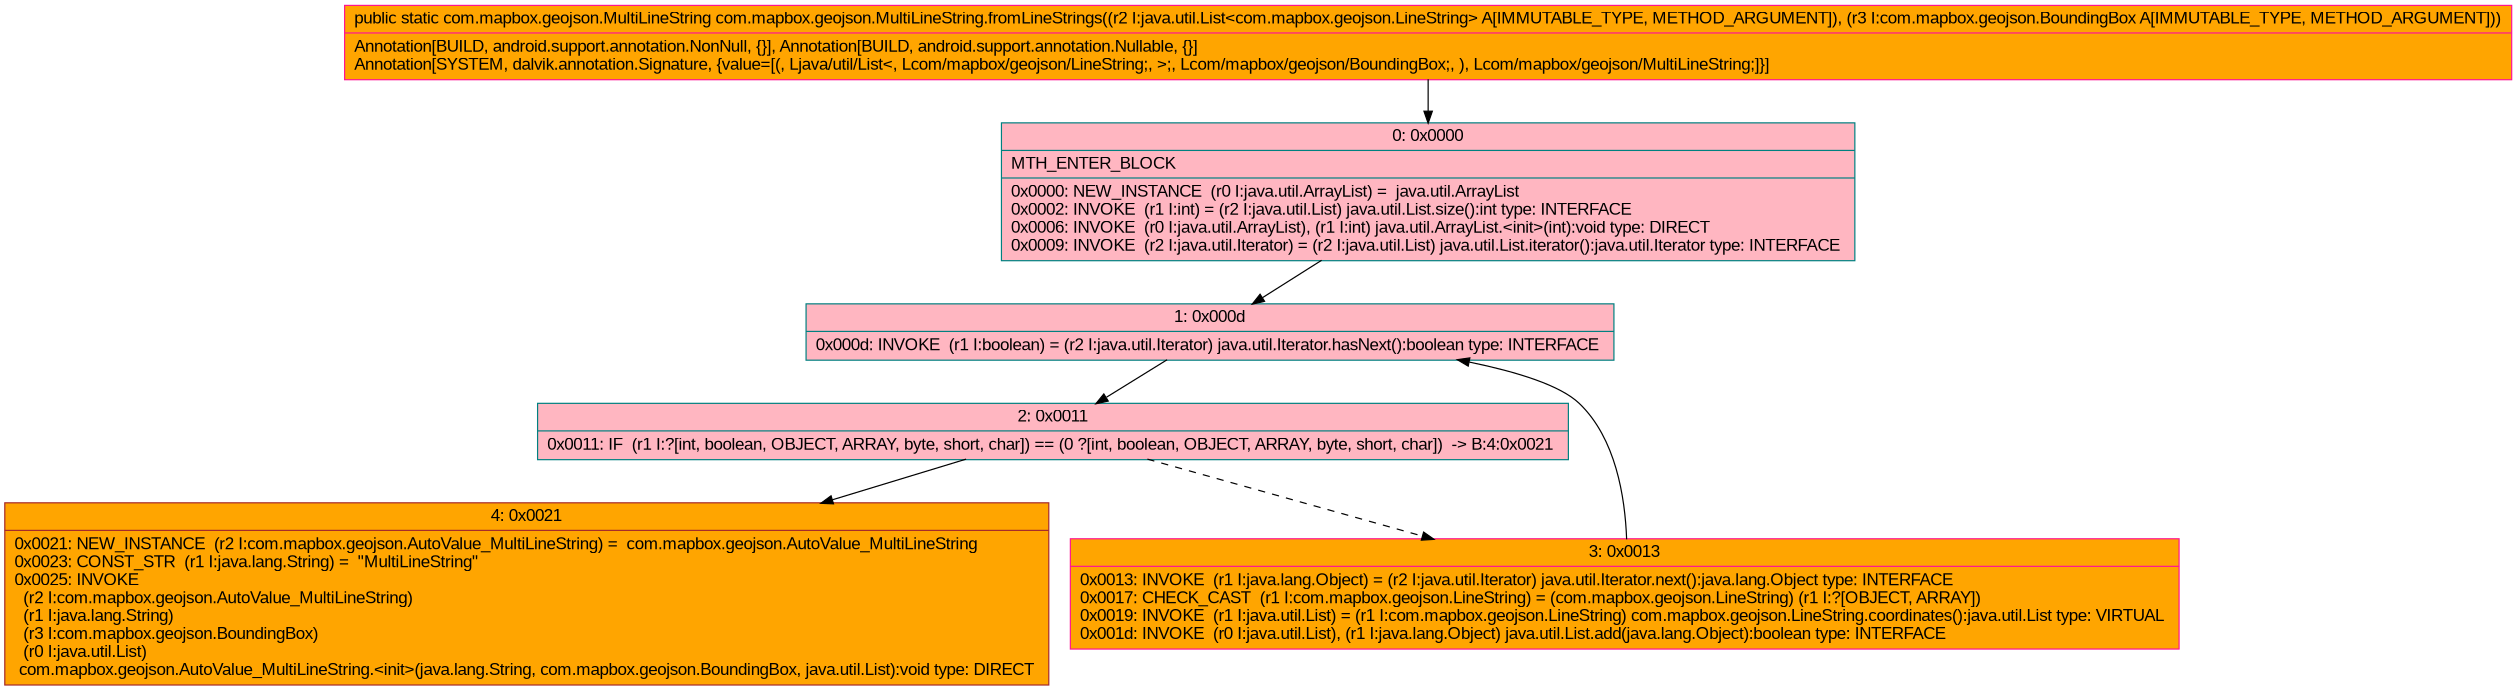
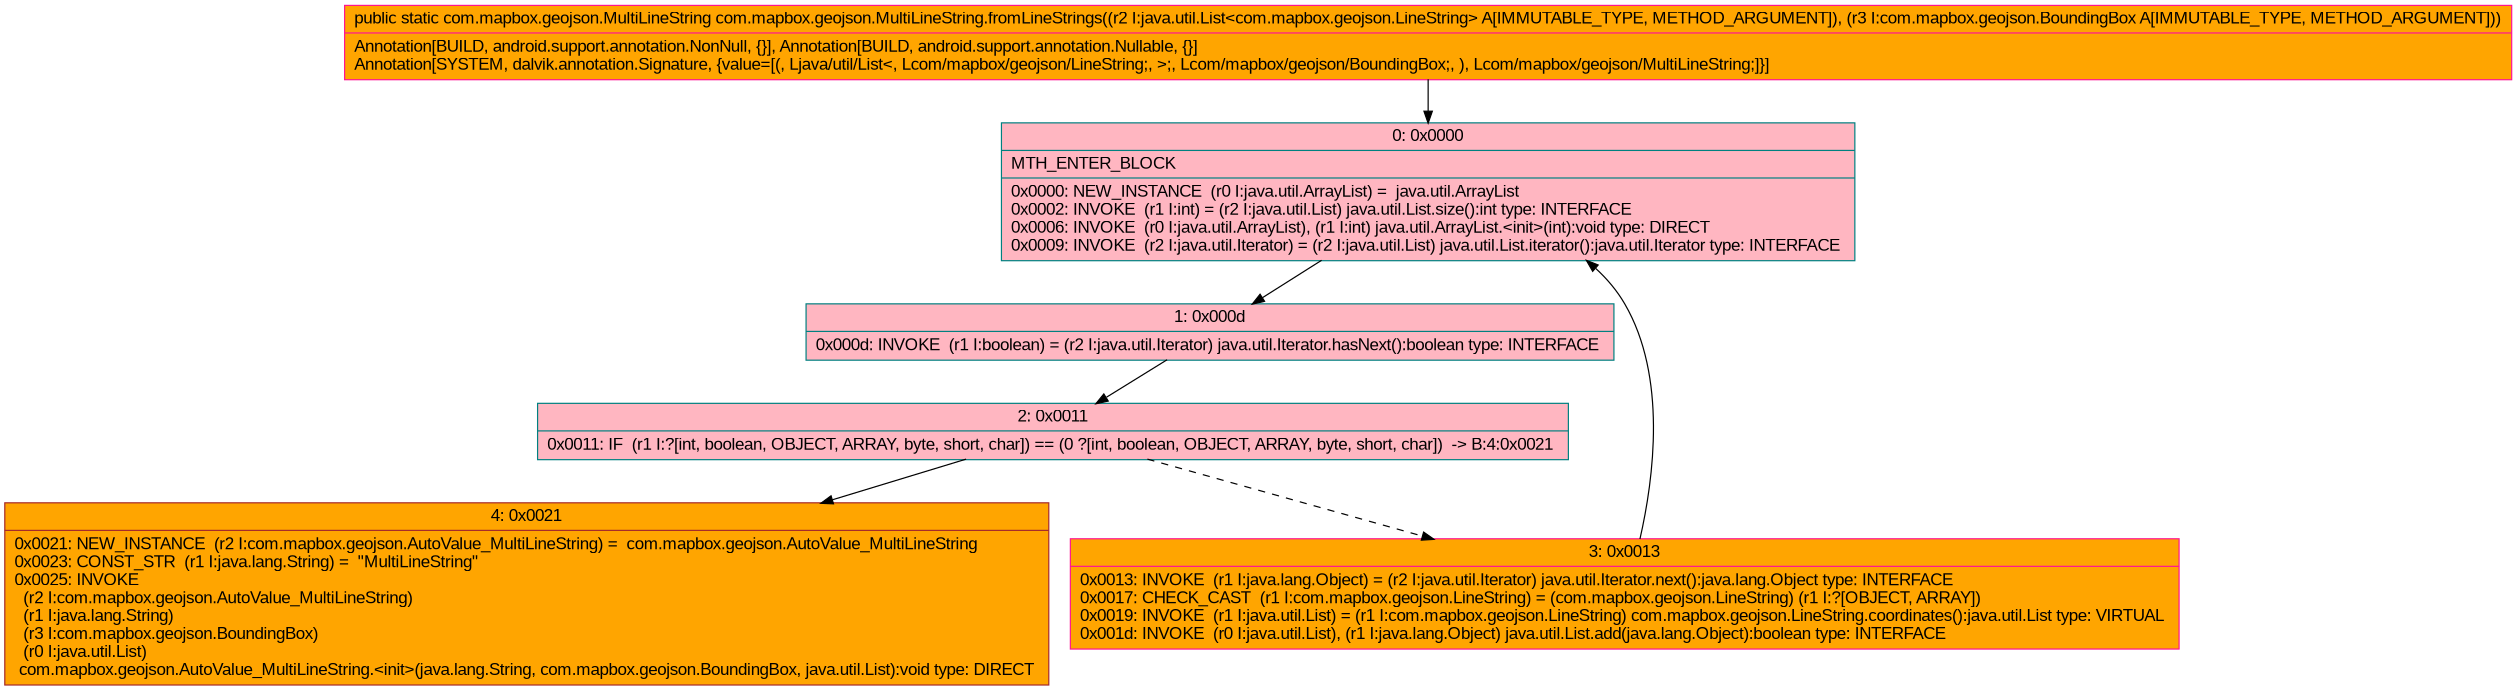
  digraph {
    fontname="Liberation Sans"
    node [color=teal fillcolor=lightpink fontname="Liberation Sans" shape=record style=filled]
    edge [fontname="Liberation Sans"]
    n1 [label="{0\:\ 0x0000|MTH_ENTER_BLOCK\l|0x0000: NEW_INSTANCE  (r0 I:java.util.ArrayList) =  java.util.ArrayList \l0x0002: INVOKE  (r1 I:int) = (r2 I:java.util.List) java.util.List.size():int type: INTERFACE \l0x0006: INVOKE  (r0 I:java.util.ArrayList), (r1 I:int) java.util.ArrayList.\<init\>(int):void type: DIRECT \l0x0009: INVOKE  (r2 I:java.util.Iterator) = (r2 I:java.util.List) java.util.List.iterator():java.util.Iterator type: INTERFACE \l}"]
    n2 [label="{1\:\ 0x000d|0x000d: INVOKE  (r1 I:boolean) = (r2 I:java.util.Iterator) java.util.Iterator.hasNext():boolean type: INTERFACE \l}"]
    n3 [label="{2\:\ 0x0011|0x0011: IF  (r1 I:?[int, boolean, OBJECT, ARRAY, byte, short, char]) == (0 ?[int, boolean, OBJECT, ARRAY, byte, short, char])  \-\> B:4:0x0021 \l}"]
    n4 [color=deeppink fillcolor=orange label="{3\:\ 0x0013|0x0013: INVOKE  (r1 I:java.lang.Object) = (r2 I:java.util.Iterator) java.util.Iterator.next():java.lang.Object type: INTERFACE \l0x0017: CHECK_CAST  (r1 I:com.mapbox.geojson.LineString) = (com.mapbox.geojson.LineString) (r1 I:?[OBJECT, ARRAY]) \l0x0019: INVOKE  (r1 I:java.util.List) = (r1 I:com.mapbox.geojson.LineString) com.mapbox.geojson.LineString.coordinates():java.util.List type: VIRTUAL \l0x001d: INVOKE  (r0 I:java.util.List), (r1 I:java.lang.Object) java.util.List.add(java.lang.Object):boolean type: INTERFACE \l}"]
    n5 [color=brown fillcolor=orange label="{4\:\ 0x0021|0x0021: NEW_INSTANCE  (r2 I:com.mapbox.geojson.AutoValue_MultiLineString) =  com.mapbox.geojson.AutoValue_MultiLineString \l0x0023: CONST_STR  (r1 I:java.lang.String) =  \"MultiLineString\" \l0x0025: INVOKE  \l  (r2 I:com.mapbox.geojson.AutoValue_MultiLineString)\l  (r1 I:java.lang.String)\l  (r3 I:com.mapbox.geojson.BoundingBox)\l  (r0 I:java.util.List)\l com.mapbox.geojson.AutoValue_MultiLineString.\<init\>(java.lang.String, com.mapbox.geojson.BoundingBox, java.util.List):void type: DIRECT \l}"]
    n6 [color=deeppink fillcolor=orange label="{public static com.mapbox.geojson.MultiLineString com.mapbox.geojson.MultiLineString.fromLineStrings((r2 I:java.util.List\<com.mapbox.geojson.LineString\> A[IMMUTABLE_TYPE, METHOD_ARGUMENT]), (r3 I:com.mapbox.geojson.BoundingBox A[IMMUTABLE_TYPE, METHOD_ARGUMENT]))  | Annotation[BUILD, android.support.annotation.NonNull, \{\}], Annotation[BUILD, android.support.annotation.Nullable, \{\}]\lAnnotation[SYSTEM, dalvik.annotation.Signature, \{value=[(, Ljava\/util\/List\<, Lcom\/mapbox\/geojson\/LineString;, \>;, Lcom\/mapbox\/geojson\/BoundingBox;, ), Lcom\/mapbox\/geojson\/MultiLineString;]\}]\l}"]
    n1 -> n2
    n2 -> n3
    n3 -> n4 [style=dashed]
    n3 -> n5
-   n4 -> n2
+   n4 -> n1
    n6 -> n1
  }
